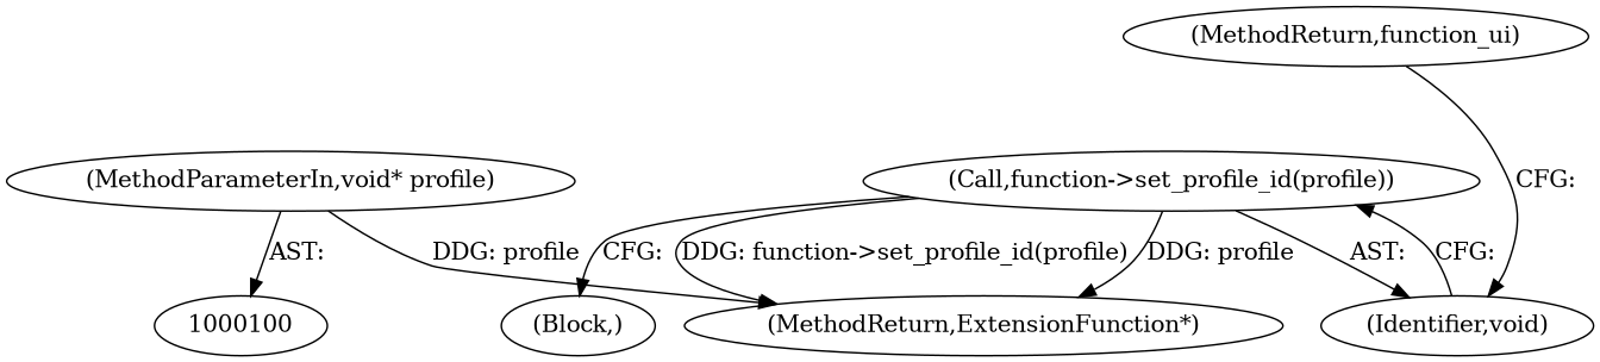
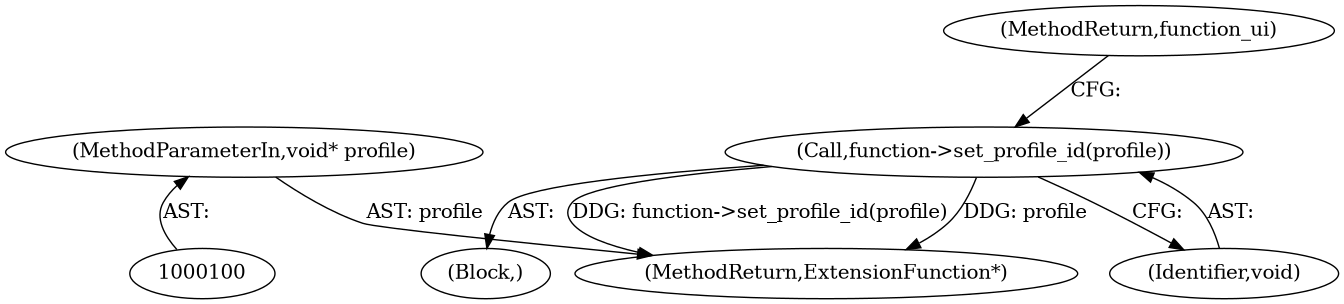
  digraph {
    n1 [label="(MethodParameterIn,void* profile)"]
    n2 [label="(MethodReturn,ExtensionFunction*)"]
    1000100
    n4 [label="(Call,function->set_profile_id(profile))"]
    n5 [label="(Identifier,void)"]
    n6 [label="(Block,)"]
    n7 [label="(MethodReturn,function_ui)"]
-   n1 -> n2 [label="DDG: profile"]
-   n1 -> 1000100 [label="AST: "]
+   n1 -> n2 [label="AST: profile"]
+   1000100 -> n1 [label="AST: "]
    n4 -> n2 [label="DDG: function->set_profile_id(profile)"]
    n4 -> n2 [label="DDG: profile"]
-   n4 -> n5 [label="AST: "]
-   n4 -> n6 [label="CFG: "]
-   n5 -> n4 [label="CFG: "]
-   n7 -> n5 [label="CFG: "]
+   n4 -> n5 [label="CFG: "]
+   n4 -> n6 [label="AST: "]
+   n5 -> n4 [label="AST: "]
+   n7 -> n4 [label="CFG: "]
  }
